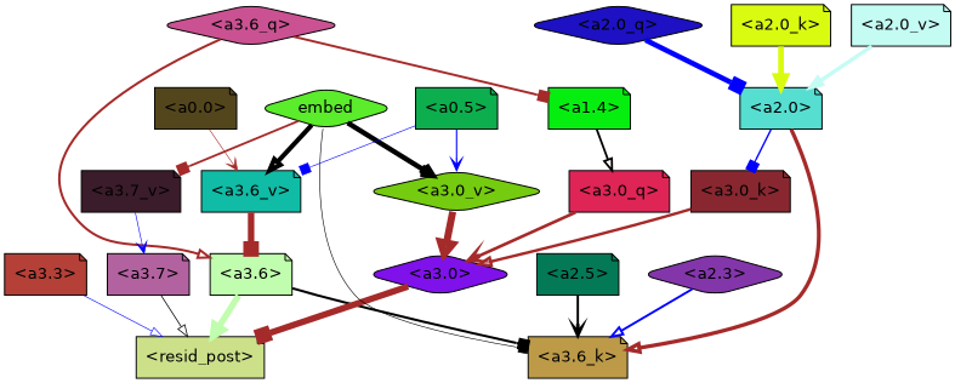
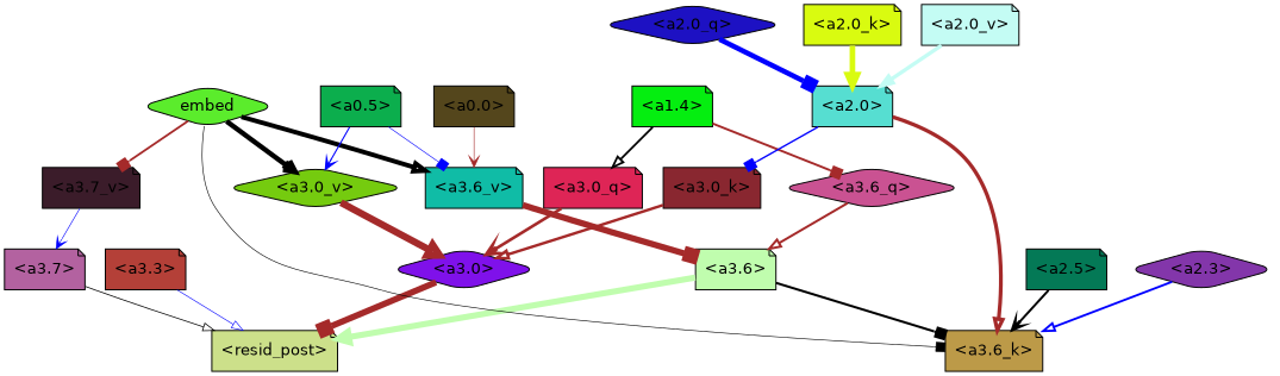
  strict digraph {
    splines=true
    node [color=black fontname=Helvetica shape=note style="filled, rounded"]
    edge [arrowhead=onormal color=brown penwidth=0.6]
    "<a3.7>" [fillcolor="#b362a0"]
    "<resid_post>" [fillcolor="#cce08a"]
    "<a3.6>" [fillcolor="#c0fdae"]
    "<a3.6_k>" [fillcolor="#bc9a48"]
    "<a3.3>" [fillcolor="#b44038"]
    "<a3.0>" [fillcolor="#7f11ea" shape=diamond]
    "<a3.6_q>" [fillcolor="#ca5292" shape=diamond]
    "<a3.0_q>" [fillcolor="#de2556"]
    "<a3.0_k>" [fillcolor="#892730"]
    "<a3.7_v>" [fillcolor="#3b1c2a"]
    "<a3.6_v>" [fillcolor="#10bca6"]
    "<a3.0_v>" [fillcolor="#75cb0f" shape=diamond]
    "<a1.4>" [fillcolor="#05ee10"]
    "<a2.5>" [fillcolor="#047956"]
    "<a2.3>" [fillcolor="#8336aa" shape=diamond]
    "<a2.0>" [fillcolor="#56ded1"]
    embed [fillcolor="#5bec2c" shape=diamond]
    "<a0.5>" [fillcolor="#0cae4d"]
    "<a0.0>" [fillcolor="#54461c"]
    "<a2.0_q>" [fillcolor="#1d11c3" shape=diamond]
    "<a2.0_k>" [fillcolor="#d9fb10"]
    "<a2.0_v>" [fillcolor="#c4fcf4"]
    "<a3.7>" -> "<resid_post>" [color=black penwidth=0.7595263123512268]
    "<a3.6>" -> "<resid_post>" [color="#c0fdae" penwidth=5.40013587474823 arrowhead=""]
    "<a3.6>" -> "<a3.6_k>" [arrowhead=box color=black penwidth=2.080081820487976]
    "<a3.3>" -> "<resid_post>" [color=blue]
    "<a3.0>" -> "<resid_post>" [arrowhead=box penwidth=5.540827631950378]
    "<a3.6_q>" -> "<a3.6>" [penwidth=2.0530722737312317]
    "<a3.0_q>" -> "<a3.0>" [arrowhead=vee penwidth=2.681713283061981]
    "<a3.0_k>" -> "<a3.0>" [penwidth=2.4920601844787598]
    "<a3.7_v>" -> "<a3.7>" [arrowhead=vee color=blue]
    "<a3.6_v>" -> "<a3.6>" [arrowhead=box penwidth=5.522058844566345]
    "<a3.0_v>" -> "<a3.0>" [penwidth=6.184832274913788]
-   "<a3.6_q>" -> "<a1.4>" [arrowhead=box penwidth=1.9735972881317139]
+   "<a1.4>" -> "<a3.6_q>" [arrowhead=box penwidth=1.9735972881317139]
    "<a1.4>" -> "<a3.0_q>" [color=black penwidth=1.8167777061462402]
    "<a2.5>" -> "<a3.6_k>" [arrowhead=vee color=black penwidth=1.998626947402954]
    "<a2.3>" -> "<a3.6_k>" [color=blue penwidth=1.90748929977417]
    "<a2.0>" -> "<a3.6_k>" [penwidth=3.3549644947052]
    "<a2.0>" -> "<a3.0_k>" [arrowhead=box color=blue penwidth=1.3908889293670654]
    embed -> "<a3.6_k>" [arrowhead=box color=black]
    embed -> "<a3.7_v>" [arrowhead=box penwidth=1.8481524586677551]
    embed -> "<a3.6_v>" [color=black penwidth=4.0683629512786865]
    embed -> "<a3.0_v>" [arrowhead=vee color=black penwidth=4.396489858627319]
    "<a0.5>" -> "<a3.6_v>" [arrowhead=box color=blue]
    "<a0.5>" -> "<a3.0_v>" [arrowhead=vee color=blue penwidth=1.0967135429382324]
    "<a0.0>" -> "<a3.6_v>" [arrowhead=vee]
    "<a2.0_q>" -> "<a2.0>" [arrowhead=box color=blue penwidth=4.507863223552704]
    "<a2.0_k>" -> "<a2.0>" [color="#d9fb10" penwidth=4.960922122001648 arrowhead=""]
    "<a2.0_v>" -> "<a2.0>" [color="#c4fcf4" penwidth=3.3640971779823303 arrowhead=""]
  }
